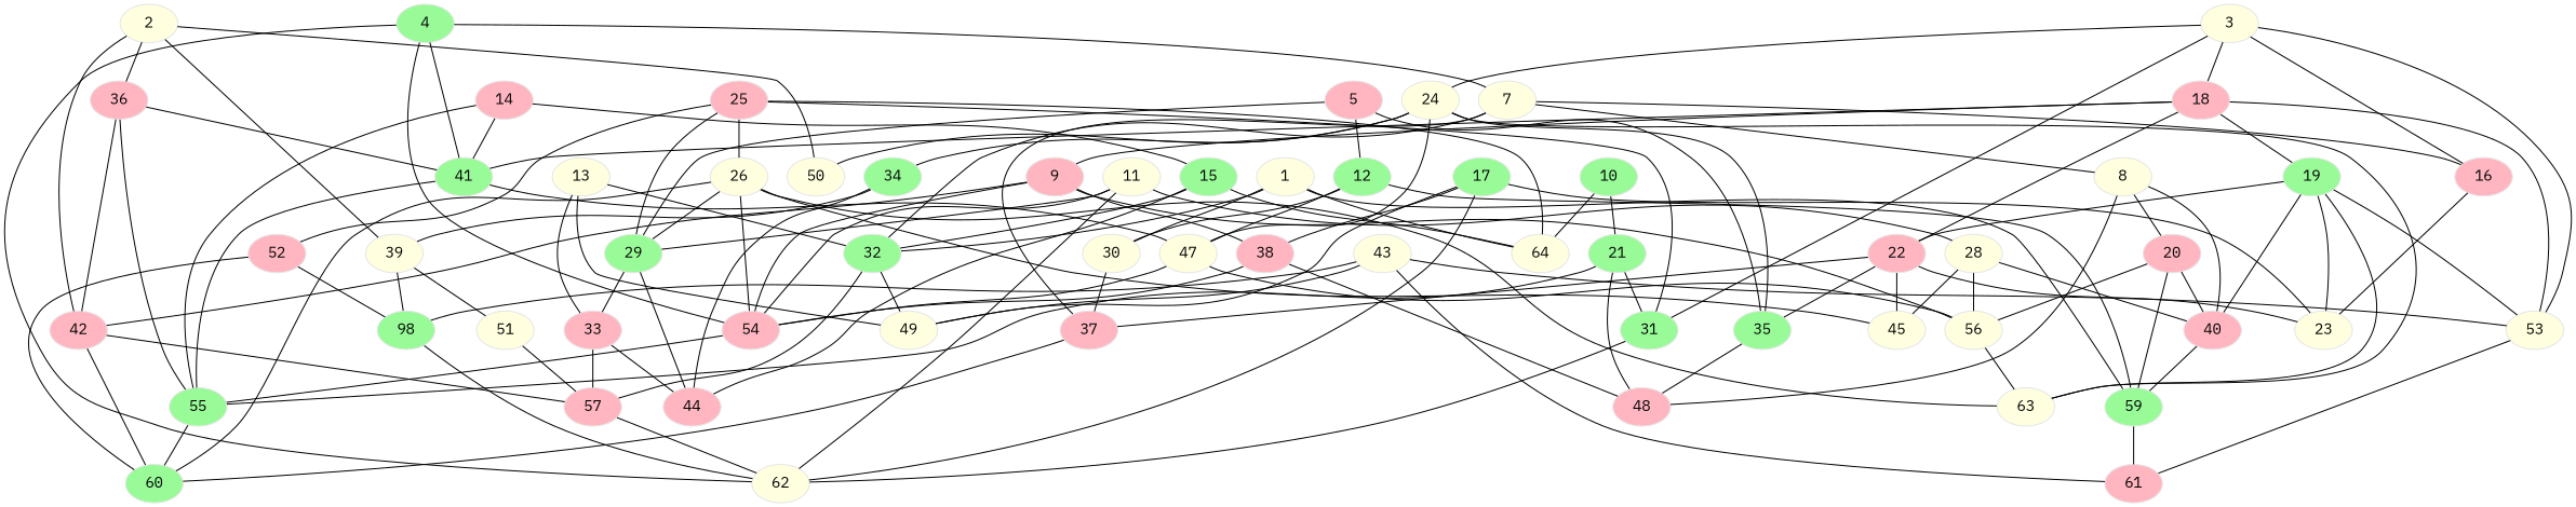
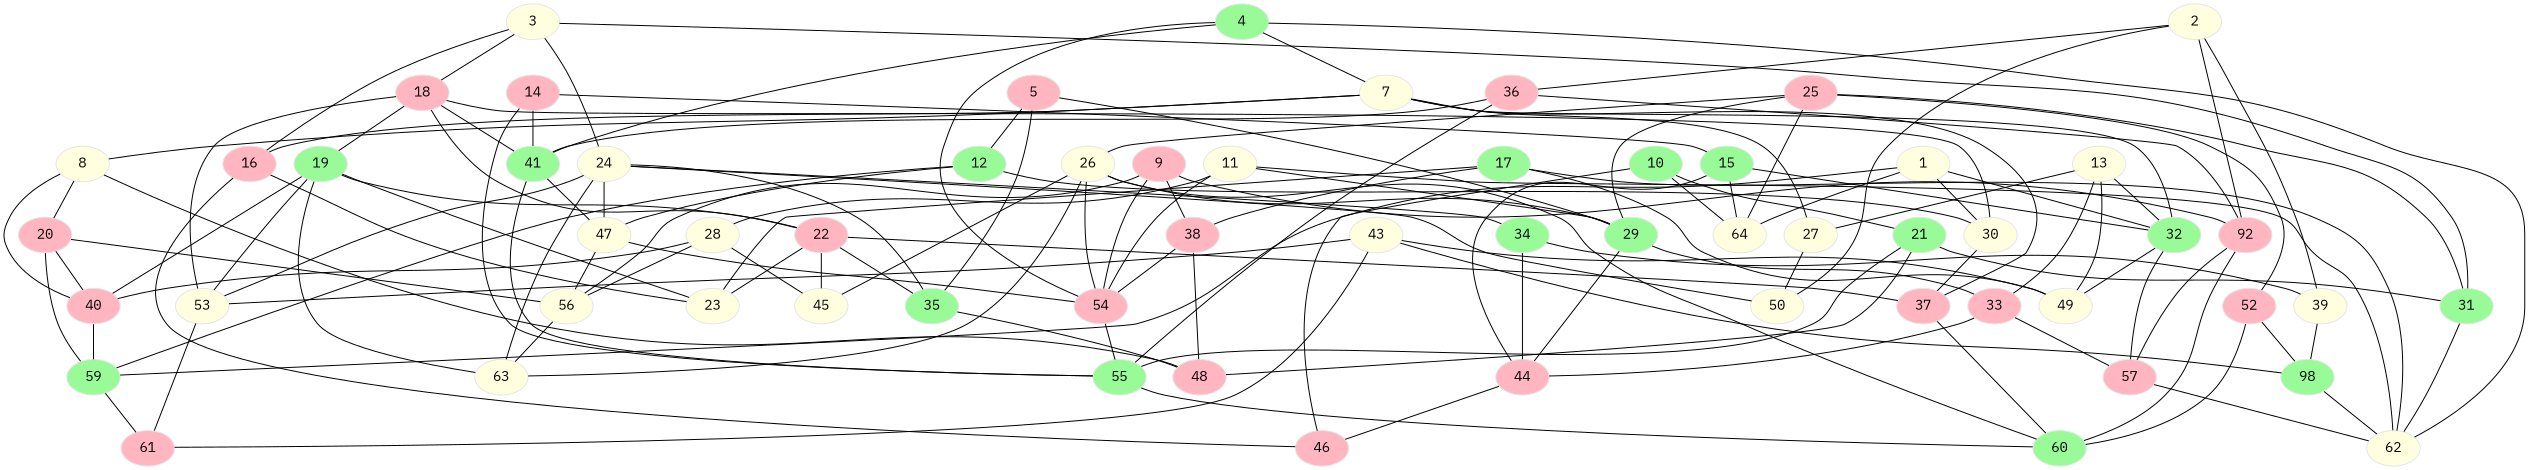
  graph {
    fontname="IBM Plex Mono"
    node [color=gray90 fillcolor=lightyellow fontname="IBM Plex Mono" style=filled]
    edge [fontname="IBM Plex Mono" weight=1.0]
    1
    30
    32 [fillcolor=palegreen]
    59 [fillcolor=palegreen]
    64
    37 [fillcolor=lightpink]
    49
    57 [fillcolor=lightpink]
    61 [fillcolor=lightpink]
    36 [fillcolor=lightpink]
    2
    39
-   42 [fillcolor=lightpink]
+   42 [fillcolor=lightpink label=92]
    50
    41 [fillcolor=palegreen]
    55 [fillcolor=palegreen]
-   51
    n18 [fillcolor=palegreen label=98]
    60 [fillcolor=palegreen]
    16 [fillcolor=lightpink]
    3
    18 [fillcolor=lightpink]
    24
    31 [fillcolor=palegreen]
    53
+   46 [fillcolor=lightpink]
    23
    19 [fillcolor=palegreen]
    22 [fillcolor=lightpink]
    35 [fillcolor=palegreen]
    34 [fillcolor=palegreen]
    47
    63
    62
    4 [fillcolor=palegreen]
    7
    54 [fillcolor=lightpink]
    8
+   27
    38 [fillcolor=lightpink]
    48 [fillcolor=lightpink]
    5 [fillcolor=lightpink]
    12 [fillcolor=palegreen]
    29 [fillcolor=palegreen]
    33 [fillcolor=lightpink]
    44 [fillcolor=lightpink]
    13
    14 [fillcolor=lightpink]
    15 [fillcolor=palegreen]
    20 [fillcolor=lightpink]
    40 [fillcolor=lightpink]
    56
    9 [fillcolor=lightpink]
    10 [fillcolor=palegreen]
    21 [fillcolor=palegreen]
    11
    28
    45
    17 [fillcolor=palegreen]
    25 [fillcolor=lightpink]
    26
    52 [fillcolor=lightpink]
    43
    1 -- 30
    1 -- 32
    1 -- 59
    1 -- 64
    30 -- 37
    32 -- 49
    32 -- 57
    59 -- 61 [weight=2.0]
    37 -- 60
    57 -- 62
    36 -- 42
    36 -- 41
    36 -- 55
    2 -- 36
    2 -- 39
    2 -- 42
    2 -- 50
-   39 -- 51
    39 -- n18
    42 -- 57
    42 -- 60 [weight=2.0]
    41 -- 55
    41 -- 47
    55 -- 60
-   51 -- 57
    n18 -- 62
+   16 -- 46
    16 -- 23
    3 -- 16
    3 -- 18
    3 -- 24
    3 -- 31
-   3 -- 53 [weight=2.0]
-   18 -- 9
+   24 -- 53 [weight=2.0]
+   18 -- 30
    18 -- 41
    18 -- 53
    18 -- 19
    18 -- 22
    24 -- 50
    24 -- 35
    24 -- 34
    24 -- 47
    24 -- 63
    31 -- 62
    53 -- 61
    19 -- 53
    19 -- 23
    19 -- 22
    19 -- 63
    19 -- 40
    22 -- 37
    22 -- 23
    22 -- 35
    22 -- 45
    35 -- 48
    34 -- 39
    34 -- 44 [weight=2.0]
    47 -- 54
    47 -- 56
    4 -- 41
    4 -- 62
    4 -- 7
    4 -- 54
    7 -- 32
    7 -- 37
    7 -- 16
    7 -- 8
+   7 -- 27
    54 -- 55
    8 -- 48
    8 -- 20
    8 -- 40
+   27 -- 50
    38 -- 54
    38 -- 48
    5 -- 35
    5 -- 12
    5 -- 29
    12 -- 30
    12 -- 59
    12 -- 47
    29 -- 33
    29 -- 44
    33 -- 57
    33 -- 44
+   44 -- 46
    13 -- 32
    13 -- 49
+   13 -- 27 [weight=2.0]
    13 -- 33
    14 -- 41
    14 -- 55
    14 -- 15
    15 -- 32
    15 -- 64
    15 -- 44
    20 -- 59
    20 -- 40 [weight=2.0]
    20 -- 56 [weight=2.0]
    40 -- 59
    56 -- 63
    9 -- 42
    9 -- 54
    9 -- 38
    9 -- 56
    10 -- 64
+   10 -- 46 [weight=2.0]
    10 -- 21
    21 -- 55
    21 -- 31
    21 -- 48
    11 -- 62
    11 -- 54
    11 -- 29
    11 -- 28
    28 -- 40
    28 -- 56
    28 -- 45
    17 -- 49
    17 -- 23
    17 -- 62
    17 -- 38
    25 -- 64
    25 -- 31
    25 -- 29
    25 -- 26
    25 -- 52
    26 -- 60
    26 -- 63
    26 -- 54
    26 -- 29
    26 -- 45
    52 -- n18
    52 -- 60
    43 -- 49
    43 -- 61
    43 -- n18
    43 -- 53
  }
